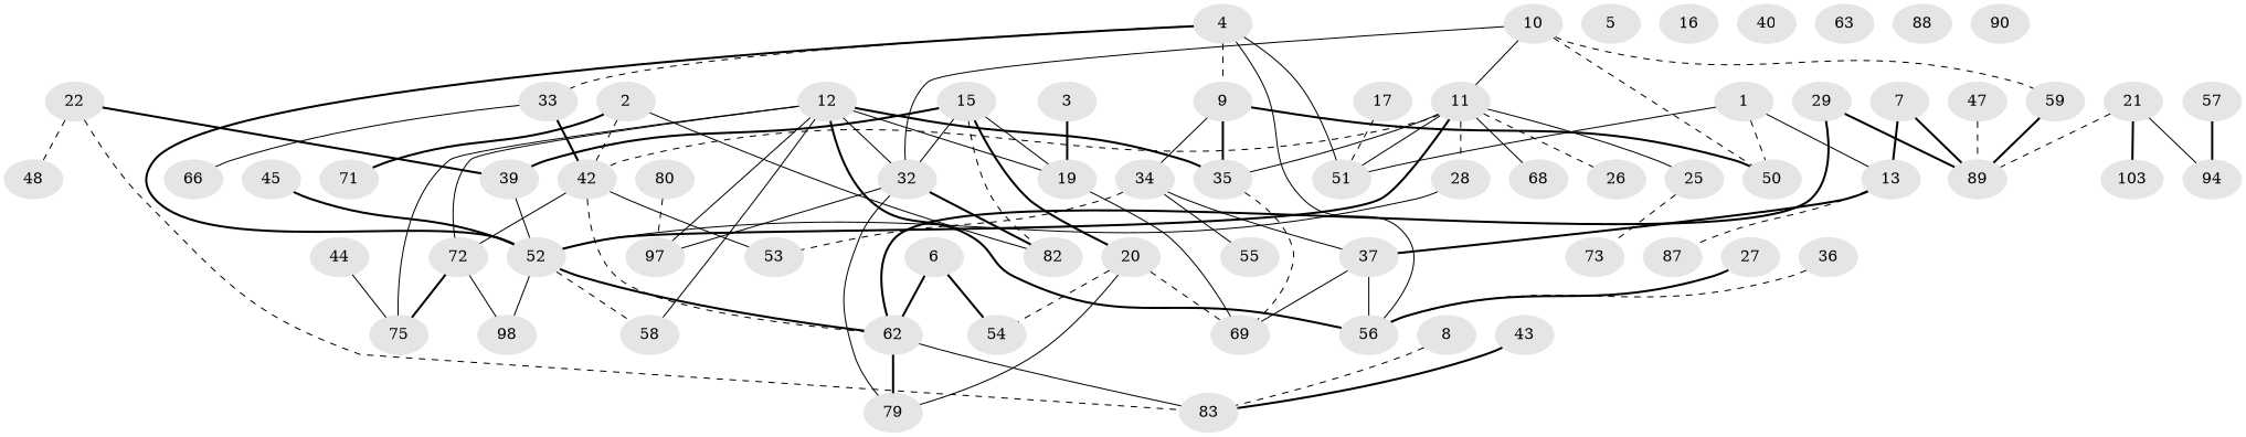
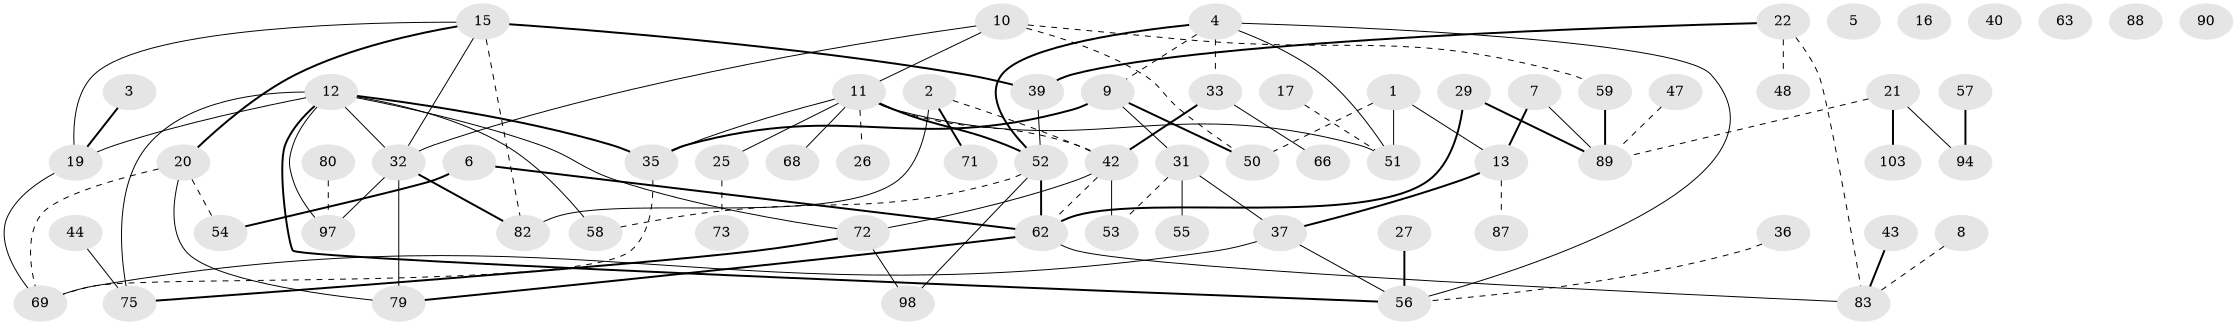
  graph {
    node [color=gray90 style=filled]
    edge [style=solid]
    13 [super="+23"]
    37 [super="+91"]
    87
    1
    50 [super="+85"]
    51
    2 [super="+14"]
    42 [super="+65"]
    71
    82
    62 [super="+102"]
    72
    53
    19 [super="+34"]
    69
    3
    4 [super="+77"]
    9 [super="+61"]
    33 [super="+84"]
    52 [super="+95"]
    56 [super="+86"]
-   31 [super="+81" label=34]
+   31 [super="+81"]
    35 [super="+60"]
    66 [super="+92"]
    58
    98
    5
    54 [super="+78"]
    6
    83 [super="+93"]
    79 [super="+96"]
    7 [super="+101"]
    89
    8
    55
    10 [super="+24"]
    11 [super="+99"]
    32 [super="+70"]
    59
    25
    26
-   28
    68
    97
    73
    12 [super="+67"]
    75 [super="+100"]
    15 [super="+49"]
    20 [super="+76"]
    39 [super="+46"]
    16
    17 [super="+38"]
    21 [super="+64"]
    94
    103
    22 [super="+41"]
    48
    27
    29 [super="+30"]
    36
    40
    43
    44
-   45
    47
    57 [super="+74"]
    63
    80
    88
    90
    13 -- 37 [style=bold]
    13 -- 87 [style=dashed]
    37 -- 69
    37 -- 56
    1 -- 13
    1 -- 50 [style=dashed]
    1 -- 51
    2 -- 42 [style=dashed]
    2 -- 71 [style=bold]
    2 -- 82
    42 -- 62 [style=dashed]
    42 -- 72
    42 -- 53
    62 -- 83
    62 -- 79 [style=bold]
    72 -- 98
    72 -- 75 [style=bold]
    19 -- 69
    3 -- 19 [style=bold]
    4 -- 51
    4 -- 9 [style=dashed]
    4 -- 33 [style=dashed]
    4 -- 52 [style=bold]
    4 -- 56
    9 -- 50 [style=bold]
    9 -- 31
    9 -- 35 [style=bold]
    33 -- 42 [style=bold]
    33 -- 66
    52 -- 62 [style=bold]
    52 -- 58 [style=dashed]
    52 -- 98
    31 -- 37
    31 -- 53 [style=dashed]
    31 -- 55
    35 -- 69 [style=dashed]
    6 -- 62 [style=bold]
    6 -- 54 [style=bold]
    7 -- 13 [style=bold]
-   7 -- 89 [style=bold]
+   7 -- 89
    8 -- 83 [style=dashed]
    10 -- 50 [style=dashed]
    10 -- 11
    10 -- 32
    10 -- 59 [style=dashed]
    11 -- 51
    11 -- 42 [style=dashed]
    11 -- 52 [style=bold]
    11 -- 35
    11 -- 25
    11 -- 26 [style=dashed]
-   11 -- 28 [style=dashed]
    11 -- 68
    32 -- 82 [style=bold]
    32 -- 79
    32 -- 97
    59 -- 89 [style=bold]
    25 -- 73 [style=dashed]
-   28 -- 52
    12 -- 72
    12 -- 19
    12 -- 56 [style=bold]
    12 -- 35 [style=bold]
    12 -- 58
    12 -- 32
    12 -- 97
    12 -- 75
    15 -- 82 [style=dashed]
    15 -- 19
    15 -- 32
    15 -- 20 [style=bold]
    15 -- 39 [style=bold weight=2]
    20 -- 69 [style=dashed]
    20 -- 54 [style=dashed]
    20 -- 79
    39 -- 52
    17 -- 51 [style=dashed]
    21 -- 89 [style=dashed]
    21 -- 94
    21 -- 103 [style=bold]
    22 -- 83 [style=dashed]
    22 -- 39 [style=bold]
    22 -- 48 [style=dashed]
    27 -- 56 [style=bold]
    29 -- 62 [style=bold]
    29 -- 89 [style=bold]
    36 -- 56 [style=dashed]
    43 -- 83 [style=bold]
    44 -- 75
-   45 -- 52 [style=bold]
    47 -- 89 [style=dashed]
    57 -- 94 [style=bold]
    80 -- 97 [style=dashed]
  }
